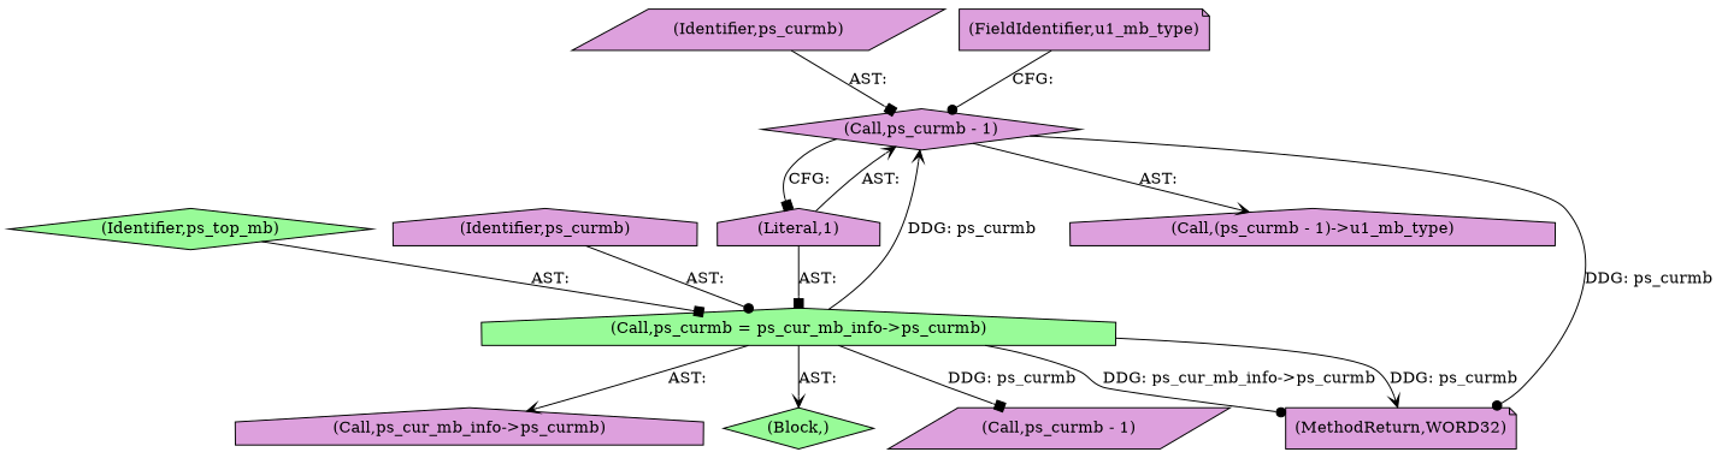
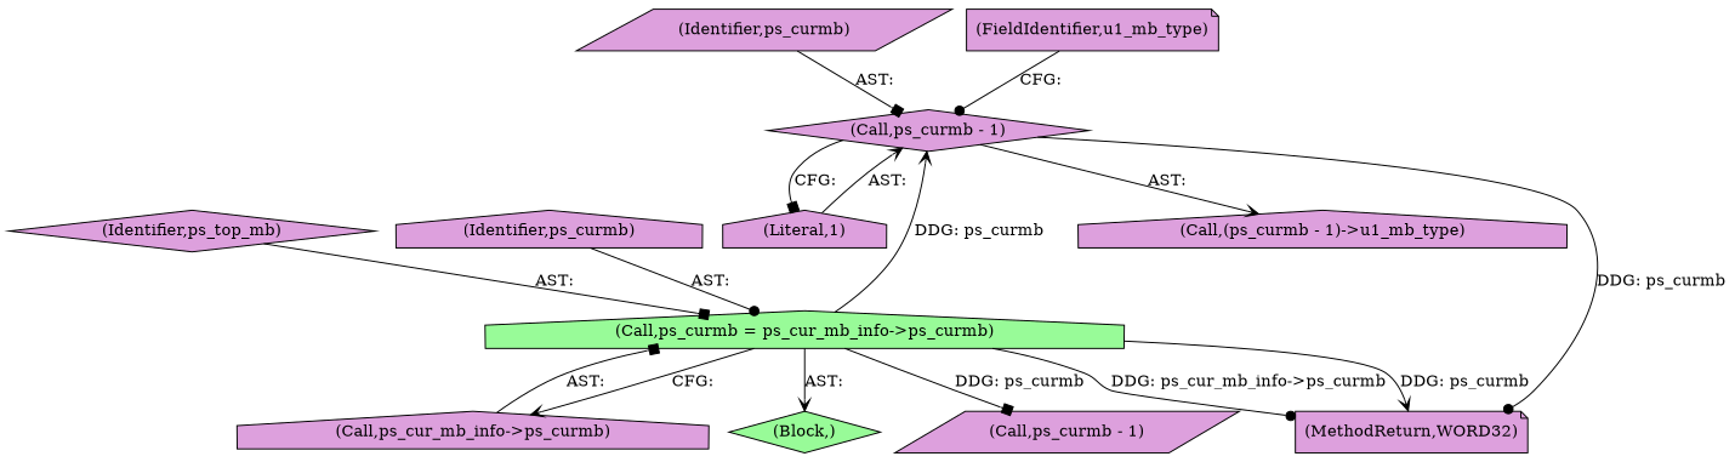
  digraph {
    node [fillcolor=plum shape=house style=filled]
    edge [arrowhead=vee]
    n1 [label="(Call,ps_curmb - 1)" shape=diamond]
    n2 [label="(MethodReturn,WORD32)" shape=note]
    n3 [label="(Literal,1)"]
    n4 [label="(Call,(ps_curmb - 1)->u1_mb_type)"]
    n5 [fillcolor=palegreen label="(Call,ps_curmb = ps_cur_mb_info->ps_curmb)"]
    n6 [label="(Call,ps_cur_mb_info->ps_curmb)"]
    n7 [fillcolor=palegreen label="(Block,)" shape=diamond]
    n8 [label="(Call,ps_curmb - 1)" shape=parallelogram]
    n9 [label="(Identifier,ps_curmb)" shape=parallelogram]
    n10 [label="(Identifier,ps_curmb)"]
-   n11 [fillcolor=palegreen label="(Identifier,ps_top_mb)" shape=diamond]
+   n11 [label="(Identifier,ps_top_mb)" shape=diamond]
    n12 [label="(FieldIdentifier,u1_mb_type)" shape=note]
    n1 -> n2 [arrowhead=dot label="DDG: ps_curmb"]
    n1 -> n3 [arrowhead=box label="CFG: "]
    n1 -> n4 [label="AST: "]
    n3 -> n1 [label="AST: "]
    n5 -> n1 [label="DDG: ps_curmb"]
    n5 -> n2 [arrowhead=dot label="DDG: ps_cur_mb_info->ps_curmb"]
    n5 -> n2 [label="DDG: ps_curmb"]
-   n5 -> n6 [label="AST: "]
+   n5 -> n6 [label="CFG: "]
    n5 -> n7 [label="AST: "]
    n5 -> n8 [arrowhead=box label="DDG: ps_curmb"]
-   n3 -> n5 [arrowhead=box label="AST: "]
+   n6 -> n5 [arrowhead=box label="AST: "]
    n9 -> n1 [arrowhead=box label="AST: "]
    n10 -> n5 [arrowhead=dot label="AST: "]
    n11 -> n5 [arrowhead=box label="AST: "]
    n12 -> n1 [arrowhead=dot label="CFG: "]
  }
